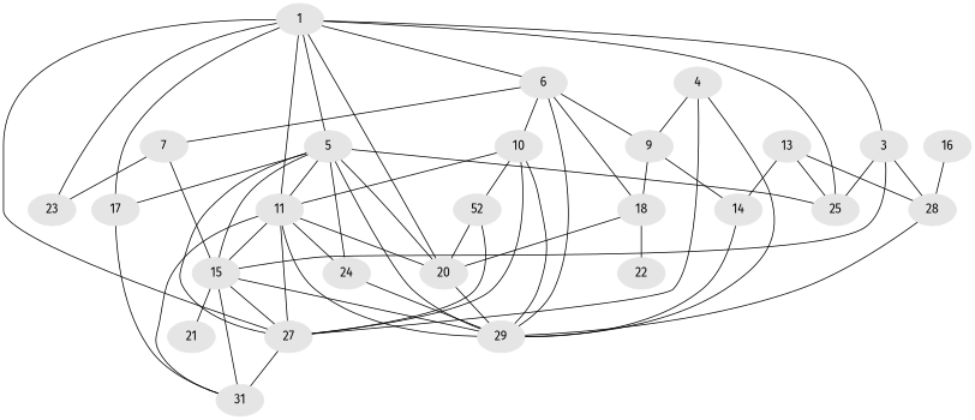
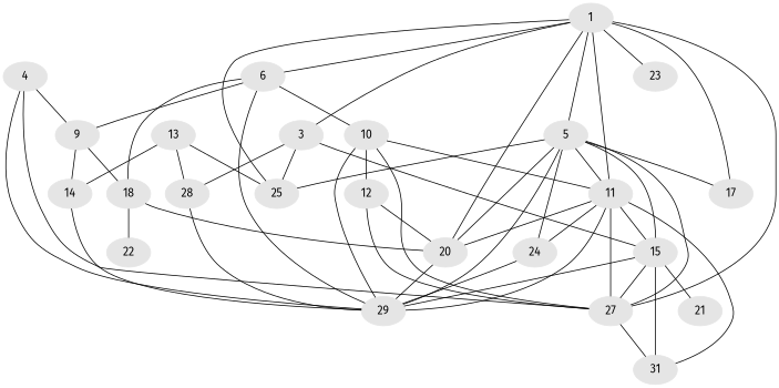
  graph {
    fontname="Fira Sans"
    node [color=gray90 fontname="Fira Sans" style=filled]
    edge [fontname="Fira Sans" weight=1.0]
    1
    3
    5
    6
    11
    17
    20
    23
    25
    27
    15
    28
    29
    24
    9
-   7
    10
    18
    31
    21
    4
    14
-   12 [label=52]
+   12
    22
    13
-   16
    1 -- 3
    1 -- 5
    1 -- 6
    1 -- 11
    1 -- 17
    1 -- 20
    1 -- 23
    1 -- 25
    1 -- 27 [weight=2.0]
    3 -- 25
    3 -- 15
    3 -- 28
    5 -- 11
    5 -- 17
    5 -- 20
    5 -- 25 [weight=2.0]
    5 -- 27
    5 -- 15
    5 -- 29
    5 -- 24
    6 -- 29
    6 -- 9
-   6 -- 7
    6 -- 10
    6 -- 18
    11 -- 20
    11 -- 27
    11 -- 15
    11 -- 29
    11 -- 24
    11 -- 31
-   17 -- 31
    20 -- 29
    27 -- 31 [weight=2.0]
    15 -- 27
    15 -- 29
    15 -- 31 [weight=2.0]
    15 -- 21
    28 -- 29
    24 -- 29
    9 -- 18
    9 -- 14
-   7 -- 23
-   7 -- 15
    10 -- 11
    10 -- 27
    10 -- 29
    10 -- 12
    18 -- 20 [weight=2.0]
    18 -- 22
    4 -- 27
    4 -- 29
    4 -- 9
    14 -- 29
    12 -- 20
    12 -- 27
    13 -- 25
    13 -- 28
    13 -- 14
-   16 -- 28 [weight=2.0]
  }
